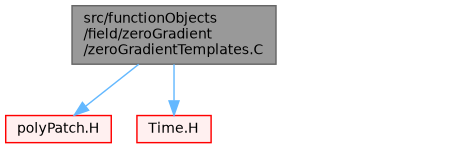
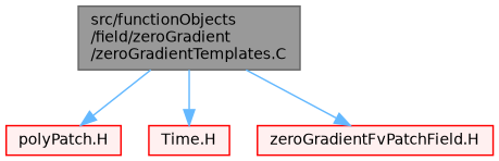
  digraph {
    node [color=red fillcolor="#FFF0F0" fontname=Helvetica fontsize=10 shape=box style=filled]
    edge [color=steelblue1 fontname=Helvetica fontsize=10 labelfontname=Helvetica labelfontsize=10 style=solid]
    n1 [color=gray40 fillcolor=grey60 fontcolor=black height=0.2 label="src/functionObjects\l/field/zeroGradient\l/zeroGradientTemplates.C" width=0.4]
    n2 [height=0.2 label="polyPatch.H" width=0.4]
    n3 [height=0.2 label="Time.H" width=0.4]
+   n4 [height=0.2 label="zeroGradientFvPatchField.H" width=0.4]
    n1 -> n2
    n1 -> n3
+   n1 -> n4
  }
